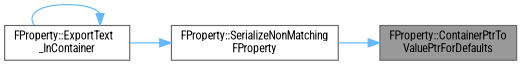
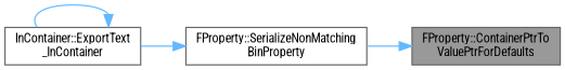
  digraph {
    fontname="Roboto Condensed"
    rankdir=RL
    node [color=grey40 fillcolor=white fontname="Roboto Condensed" fontsize=10 shape=box style=filled]
    edge [color=steelblue1 dir=back fontname="Roboto Condensed" fontsize=10 labelfontname=Helvetica labelfontsize=10 style=solid]
    n1 [color=gray40 fillcolor=grey60 fontcolor=black height=0.2 label="FProperty::ContainerPtrTo\lValuePtrForDefaults" width=0.4]
-   n2 [height=0.2 label="FProperty::SerializeNonMatching\lFProperty" width=0.4]
-   n3 [height=0.2 label="FProperty::ExportText\l_InContainer" width=0.4]
+   n2 [height=0.2 label="FProperty::SerializeNonMatching\lBinProperty" width=0.4]
+   n3 [height=0.2 label="InContainer::ExportText\l_InContainer" width=0.4]
    n1 -> n2
    n2 -> n3
    n3 -> n3
  }
